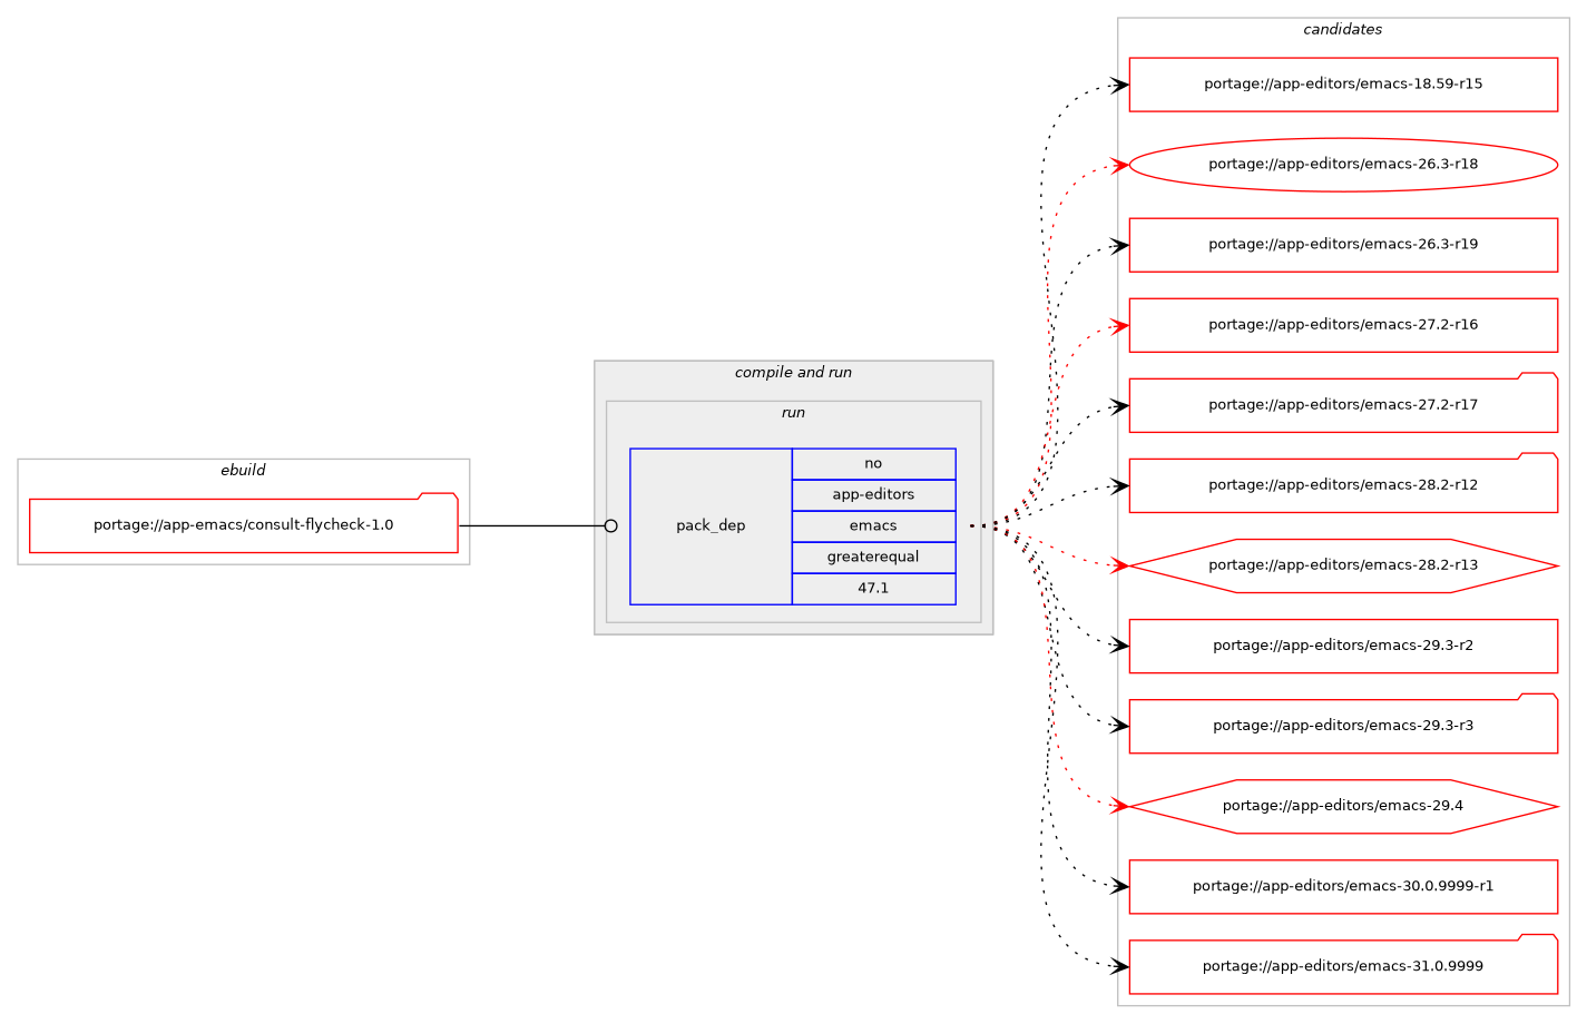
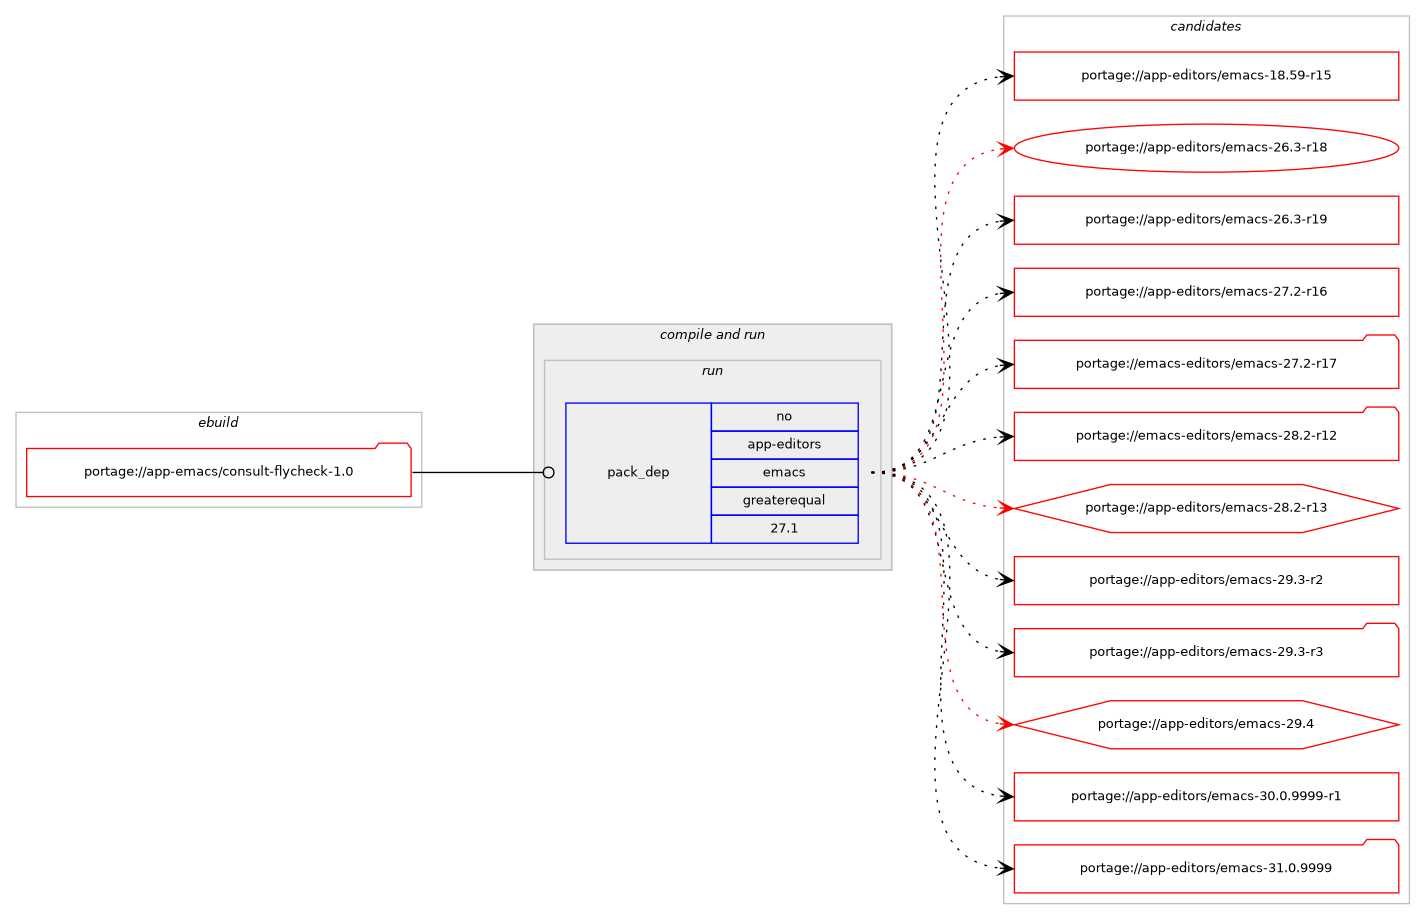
  digraph {
    compound=true
    concentrate=true
    fontname=Helvetica
    fontsize=10
    newrank=true
    rankdir=LR
    ranksep=1.5
    node [color=red fontname=Helvetica fontsize=10 shape=folder]
    edge [arrowhead=vee color=black headport=w style=dotted tailport=e weight=100]
    n1 [label="portage://app-emacs/consult-flycheck-1.0" width=4]
-   n2 [color=blue label=<<TABLE BORDER="0" CELLBORDER="1" CELLSPACING="0" CELLPADDING="4" WIDTH="220"><TR><TD ROWSPAN="6" CELLPADDING="30">pack_dep</TD></TR><TR><TD WIDTH="110">no</TD></TR><TR><TD>app-editors</TD></TR><TR><TD>emacs</TD></TR><TR><TD>greaterequal</TD></TR><TR><TD>47.1</TD></TR></TABLE>> shape=none]
+   n2 [color=blue label=<<TABLE BORDER="0" CELLBORDER="1" CELLSPACING="0" CELLPADDING="4" WIDTH="220"><TR><TD ROWSPAN="6" CELLPADDING="30">pack_dep</TD></TR><TR><TD WIDTH="110">no</TD></TR><TR><TD>app-editors</TD></TR><TR><TD>emacs</TD></TR><TR><TD>greaterequal</TD></TR><TR><TD>27.1</TD></TR></TABLE>> shape=none]
    n3 [label="portage://app-editors/emacs-18.59-r15" shape=box width=4]
    n4 [label="portage://app-editors/emacs-26.3-r18" shape=ellipse width=4]
    n5 [label="portage://app-editors/emacs-26.3-r19" shape=box width=4]
    n6 [label="portage://app-editors/emacs-27.2-r16" shape=box width=4]
-   n7 [label="portage://app-editors/emacs-27.2-r17" width=4]
-   n8 [label="portage://app-editors/emacs-28.2-r12" width=4]
+   n7 [label="portage://emacs-editors/emacs-27.2-r17" width=4]
+   n8 [label="portage://emacs-editors/emacs-28.2-r12" width=4]
    n9 [label="portage://app-editors/emacs-28.2-r13" shape=hexagon width=4]
    n10 [label="portage://app-editors/emacs-29.3-r2" shape=box width=4]
    n11 [label="portage://app-editors/emacs-29.3-r3" width=4]
    n12 [label="portage://app-editors/emacs-29.4" shape=hexagon width=4]
    n13 [label="portage://app-editors/emacs-30.0.9999-r1" shape=box width=4]
    n14 [label="portage://app-editors/emacs-31.0.9999" width=4]
    subgraph cluster_1 {
      color=gray
      label=<<i>ebuild</i>>
      rank=same
      n1
    }
    subgraph cluster_2 {
      color=gray
      label=<<i>dependencies</i>>
      subgraph cluster_3 {
        color=gray
        fillcolor="#eeeeee"
        label=<<i>compile</i>>
        style=filled
      }
      subgraph cluster_4 {
        color=gray
        fillcolor="#eeeeee"
        label=<<i>compile and run</i>>
        style=filled
      }
      subgraph cluster_5 {
        color=gray
        fillcolor="#eeeeee"
        label=<<i>run</i>>
        style=filled
        subgraph sub_6 {
          color=gray
          fillcolor="#eeeeee"
          label=<<i>run</i>>
          style=filled
          n2
        }
      }
    }
    subgraph cluster_7 {
      color=gray
      label=<<i>candidates</i>>
      rank=same
      subgraph sub_8 {
        color=black
        label=<<i>candidates</i>>
        nodesep=1
        rank=same
        n3
        n4
        n5
        n6
        n7
        n8
        n9
        n10
        n11
        n12
        n13
        n14
      }
    }
    n1 -> n2 [arrowhead=odot style=solid weight=20]
    n2 -> n3
    n2 -> n4 [color=red]
    n2 -> n5
-   n2 -> n6 [color=red]
+   n2 -> n6
    n2 -> n7
    n2 -> n8
    n2 -> n9 [color=red]
    n2 -> n10
    n2 -> n11
    n2 -> n12 [color=red]
    n2 -> n13
    n2 -> n14
  }
